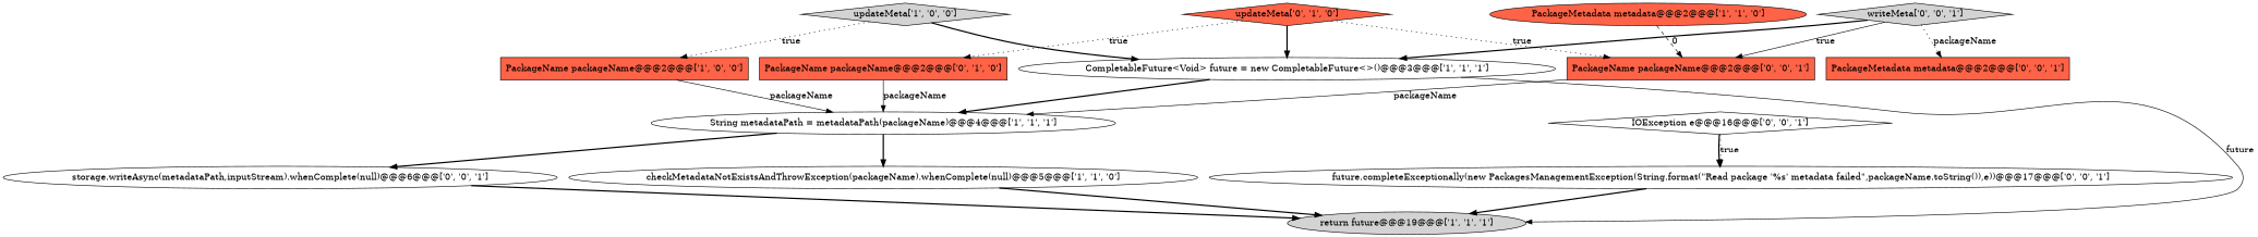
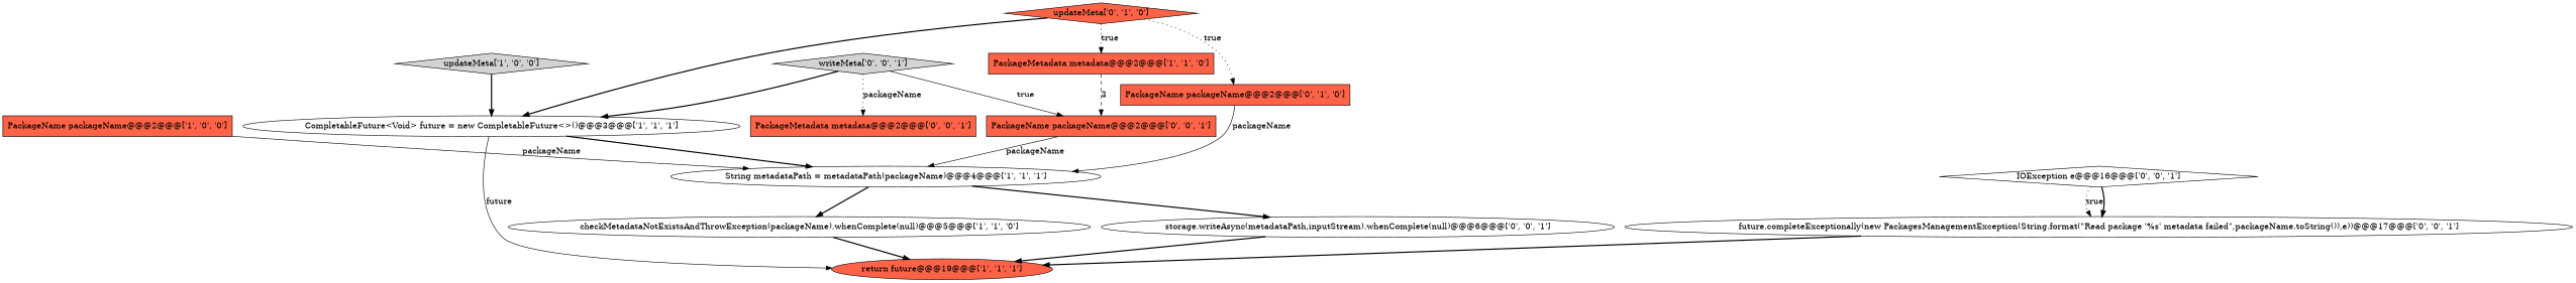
  digraph {
    node [fillcolor=tomato shape=ellipse style=filled]
    edge [style=bold]
    n1 [label="updateMeta['0', '1', '0']" shape=diamond]
-   n2 [label="PackageMetadata metadata@@@2@@@['1', '1', '0']"]
+   n2 [label="PackageMetadata metadata@@@2@@@['1', '1', '0']" shape=box]
    n3 [label="PackageName packageName@@@2@@@['0', '1', '0']" shape=box]
    n4 [fillcolor=white label="CompletableFuture<Void> future = new CompletableFuture<>()@@@3@@@['1', '1', '1']"]
    n5 [label="PackageName packageName@@@2@@@['0', '0', '1']" shape=box]
    n6 [fillcolor=white label="String metadataPath = metadataPath(packageName)@@@4@@@['1', '1', '1']"]
-   n7 [fillcolor=lightgray label="return future@@@19@@@['1', '1', '1']"]
+   n7 [label="return future@@@19@@@['1', '1', '1']"]
    n8 [label="PackageMetadata metadata@@@2@@@['0', '0', '1']" shape=box]
    n9 [fillcolor=lightgray label="updateMeta['1', '0', '0']" shape=diamond]
    n10 [label="PackageName packageName@@@2@@@['1', '0', '0']" shape=box]
    n11 [fillcolor=white label="IOException e@@@16@@@['0', '0', '1']" shape=diamond]
    n12 [fillcolor=white label="future.completeExceptionally(new PackagesManagementException(String.format(\"Read package '%s' metadata failed\",packageName.toString()),e))@@@17@@@['0', '0', '1']"]
    n13 [fillcolor=white label="storage.writeAsync(metadataPath,inputStream).whenComplete(null)@@@6@@@['0', '0', '1']"]
    n14 [fillcolor=white label="checkMetadataNotExistsAndThrowException(packageName).whenComplete(null)@@@5@@@['1', '1', '0']"]
    n15 [fillcolor=lightgray label="writeMeta['0', '0', '1']" shape=diamond]
-   n1 -> n5 [label=true style=dotted]
+   n1 -> n2 [label=true style=dotted]
    n1 -> n3 [label=true style=dotted]
    n1 -> n4
-   n2 -> n5 [label=0 style=dashed]
+   n2 -> n5 [label=3 style=dashed]
    n3 -> n6 [label=packageName style=solid]
    n4 -> n6
    n4 -> n7 [label=future style=solid]
    n5 -> n6 [label=packageName style=solid]
    n6 -> n13
    n6 -> n14
    n9 -> n4
-   n9 -> n10 [label=true style=dotted]
    n10 -> n6 [label=packageName style=solid]
    n11 -> n12 [label=true style=dotted]
    n11 -> n12
    n12 -> n7
    n13 -> n7
    n14 -> n7
    n15 -> n4
    n15 -> n5 [label=true style=solid]
    n15 -> n8 [label=packageName style=dotted]
  }
